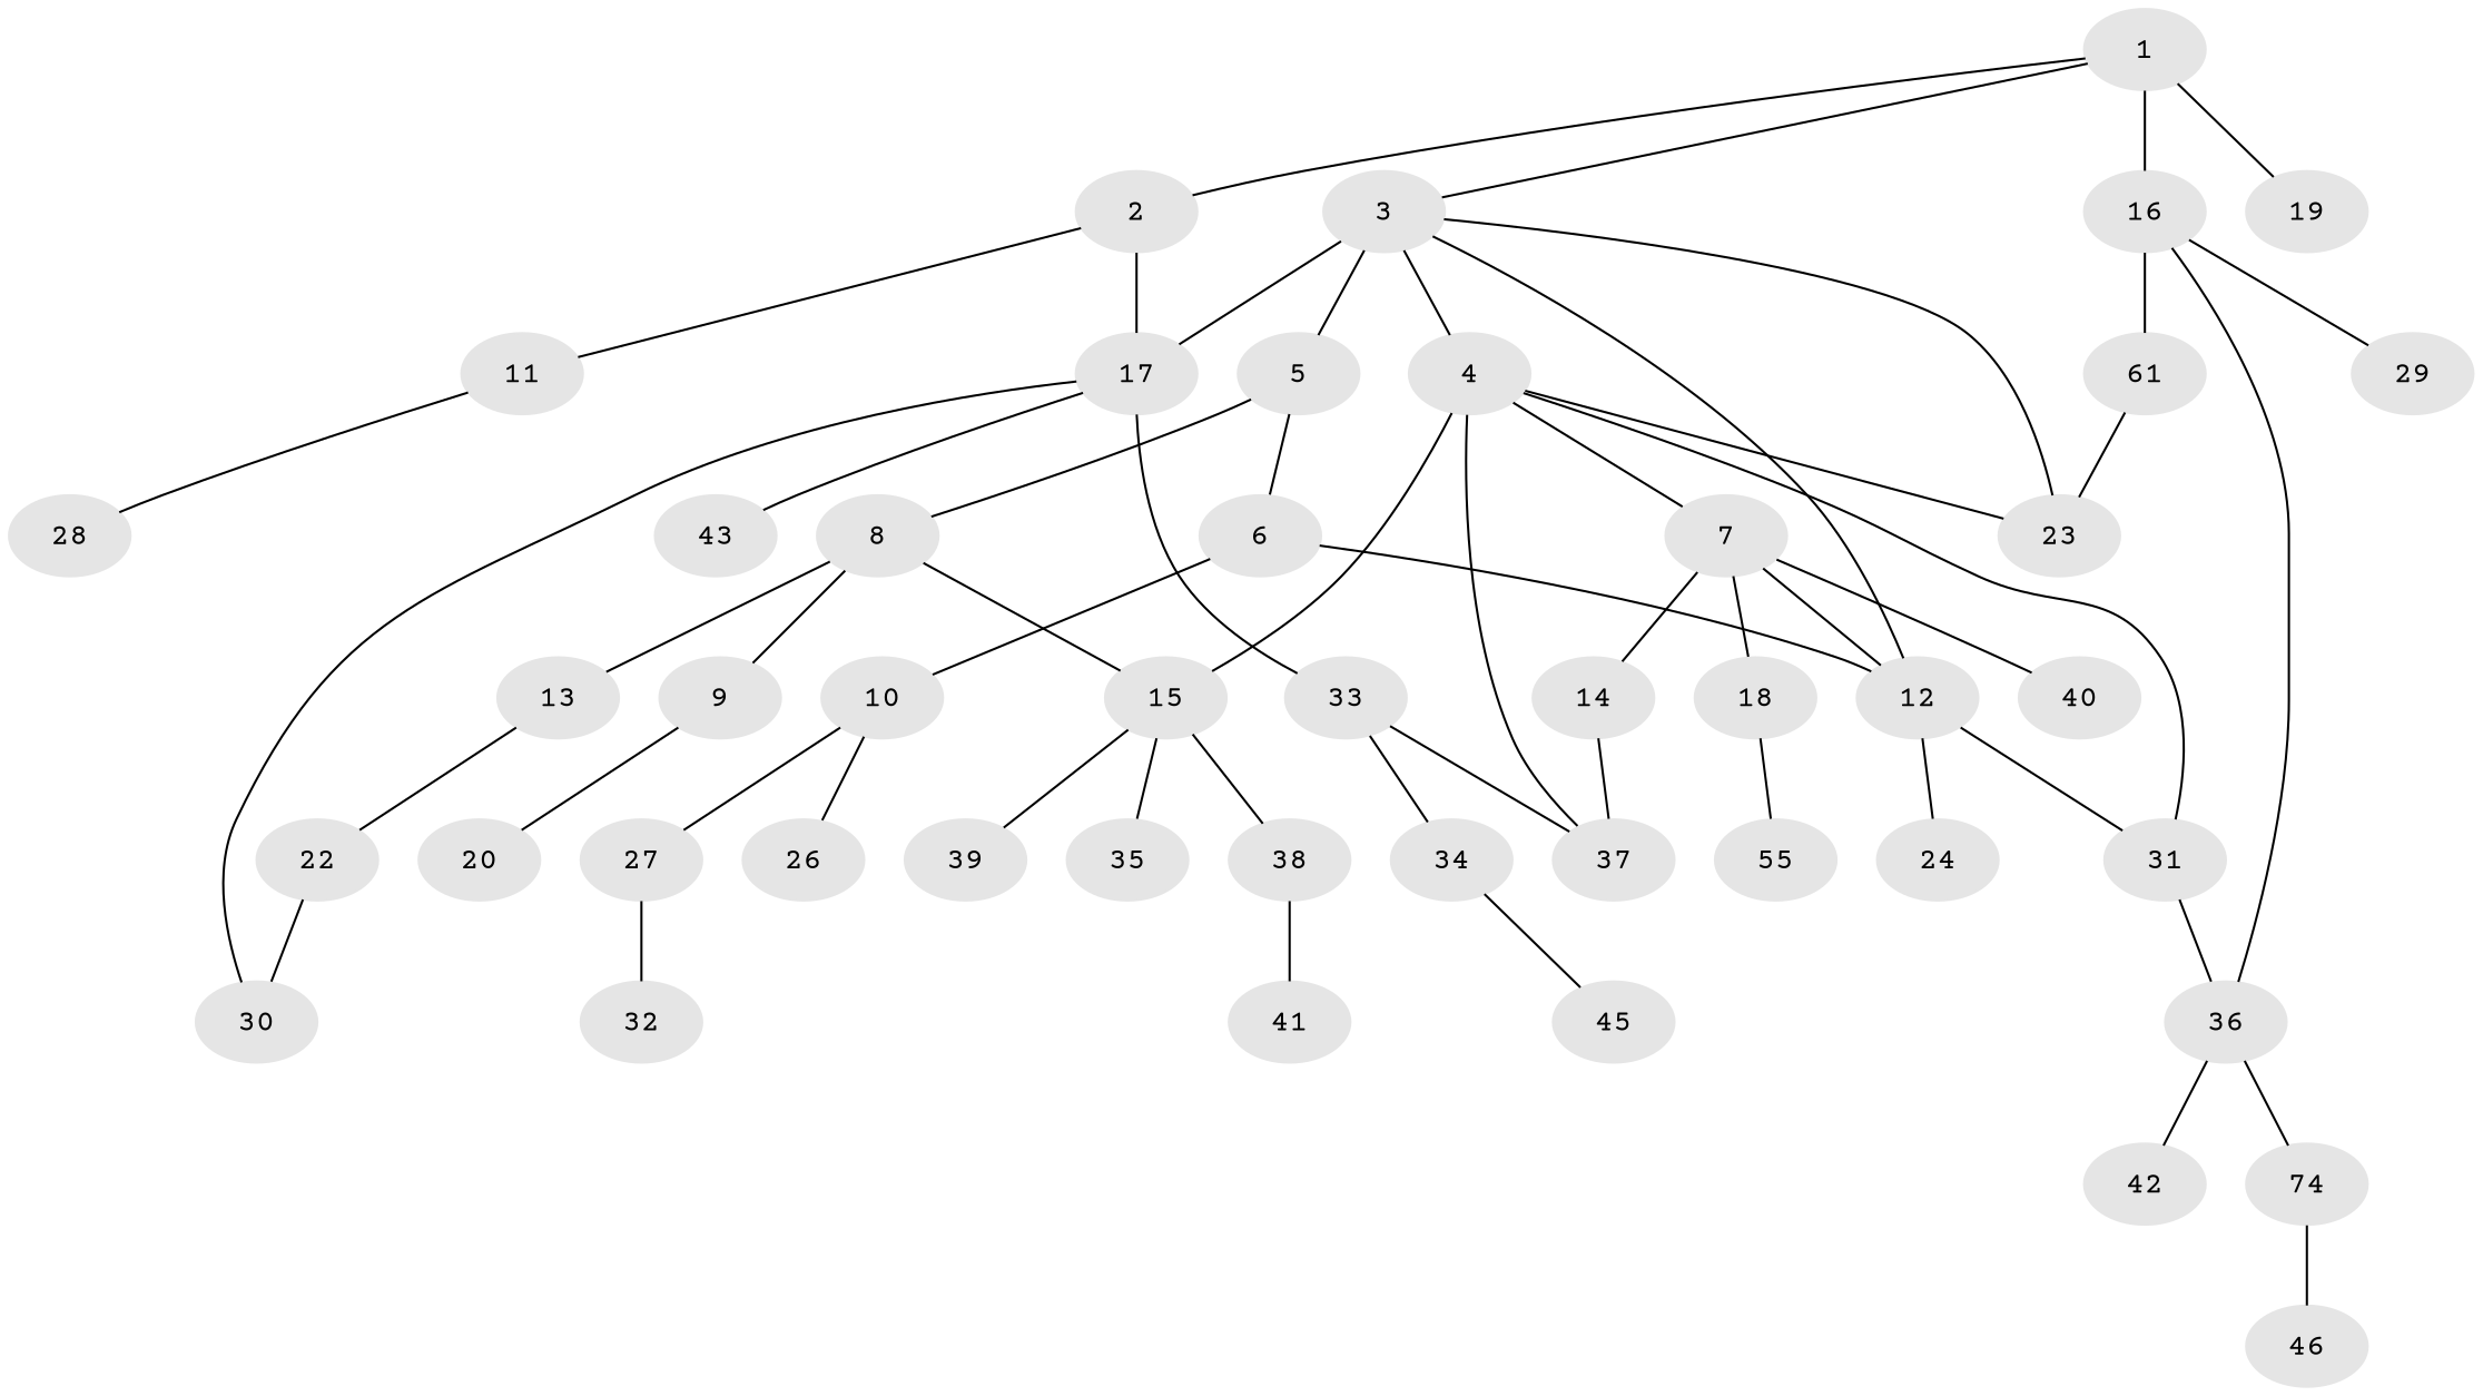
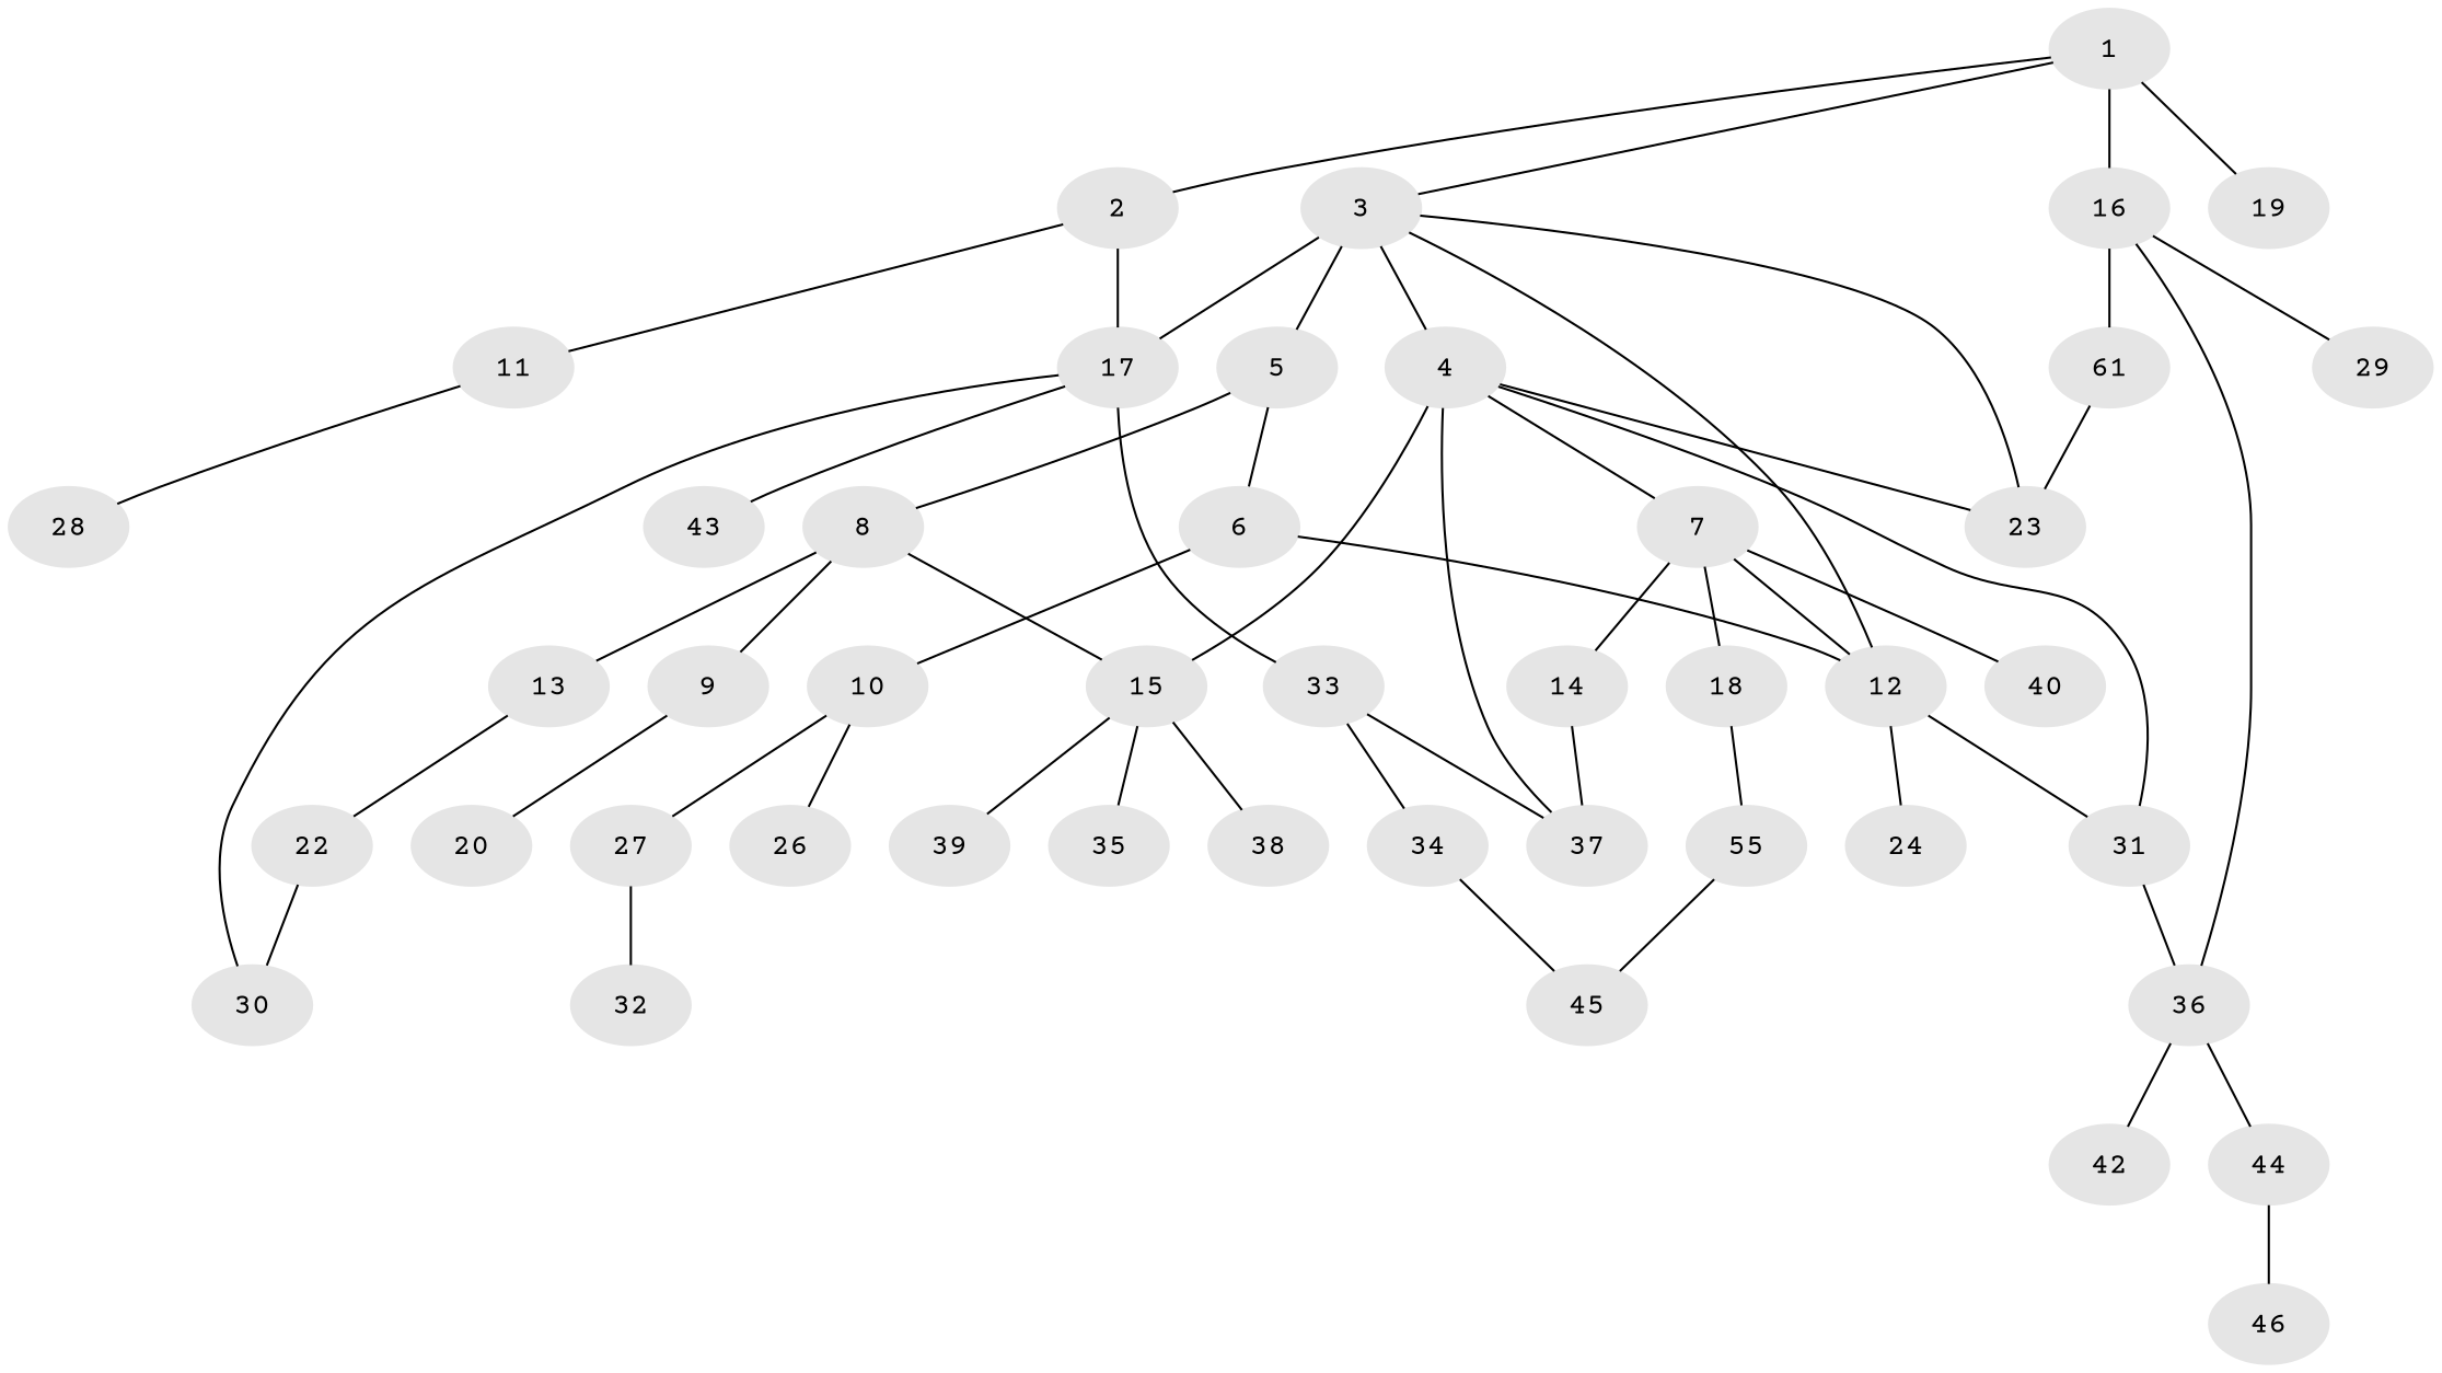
  graph {
    fontname="Courier Prime"
    node [color=gray90 fontname="Courier Prime" style=filled]
    edge [fontname="Courier Prime" weight=1.0]
    1
    2
    3
    16
    19
    11
    17
    4
    5
    12
    23
    n12 [label=61]
    29
    36
    28
    30
    33
    43
    7
    15
    31
    37
    6
    8
    24
    14
    18
    40
    35
    38
    39
    10
    9
    13
    26
    27
    n37 [label=55]
    20
    22
    32
-   41
    42
-   44 [label=74]
+   44
    34
    45
    46
    1 -- 2
    1 -- 3
    1 -- 16 [weight=2.0]
    1 -- 19
    2 -- 11
    2 -- 17
    3 -- 17 [weight=3.0]
    3 -- 4
    3 -- 5
    3 -- 12
    3 -- 23
    16 -- n12
    16 -- 29
    16 -- 36
    11 -- 28
    17 -- 30
    17 -- 33
    17 -- 43
    4 -- 23
    4 -- 7
    4 -- 15 [weight=2.0]
    4 -- 31
    4 -- 37
    5 -- 6
    5 -- 8
    12 -- 31
    12 -- 24
    n12 -- 23
    36 -- 42
    36 -- 44
    33 -- 37
    33 -- 34
    7 -- 12
    7 -- 14
    7 -- 18
    7 -- 40
    15 -- 35
    15 -- 38
    15 -- 39
    31 -- 36
    6 -- 12
    6 -- 10
    8 -- 15
    8 -- 9
    8 -- 13 [weight=2.0]
    14 -- 37 [weight=2.0]
    18 -- n37
-   38 -- 41
    10 -- 26
    10 -- 27
    9 -- 20
    13 -- 22
    27 -- 32 [weight=2.0]
+   n37 -- 45
    22 -- 30
    44 -- 46
    34 -- 45
  }
